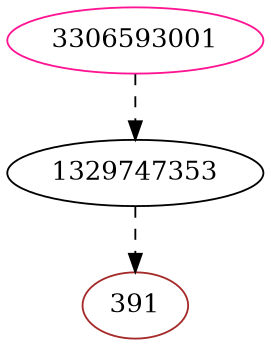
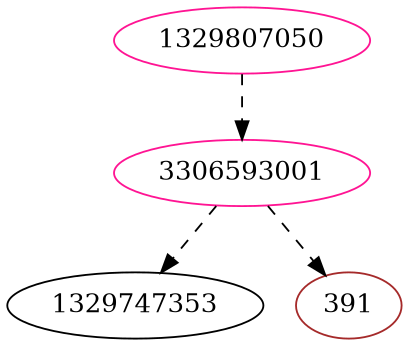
  strict digraph {
    node [color=deeppink]
    edge [style=dashed]
    n1 [label=3306593001]
+   1329807050
    1329747353 [color=black]
    391 [color=brown]
    n1 -> 1329747353
-   1329747353 -> 391
+   n1 -> 391
+   1329807050 -> n1
  }
